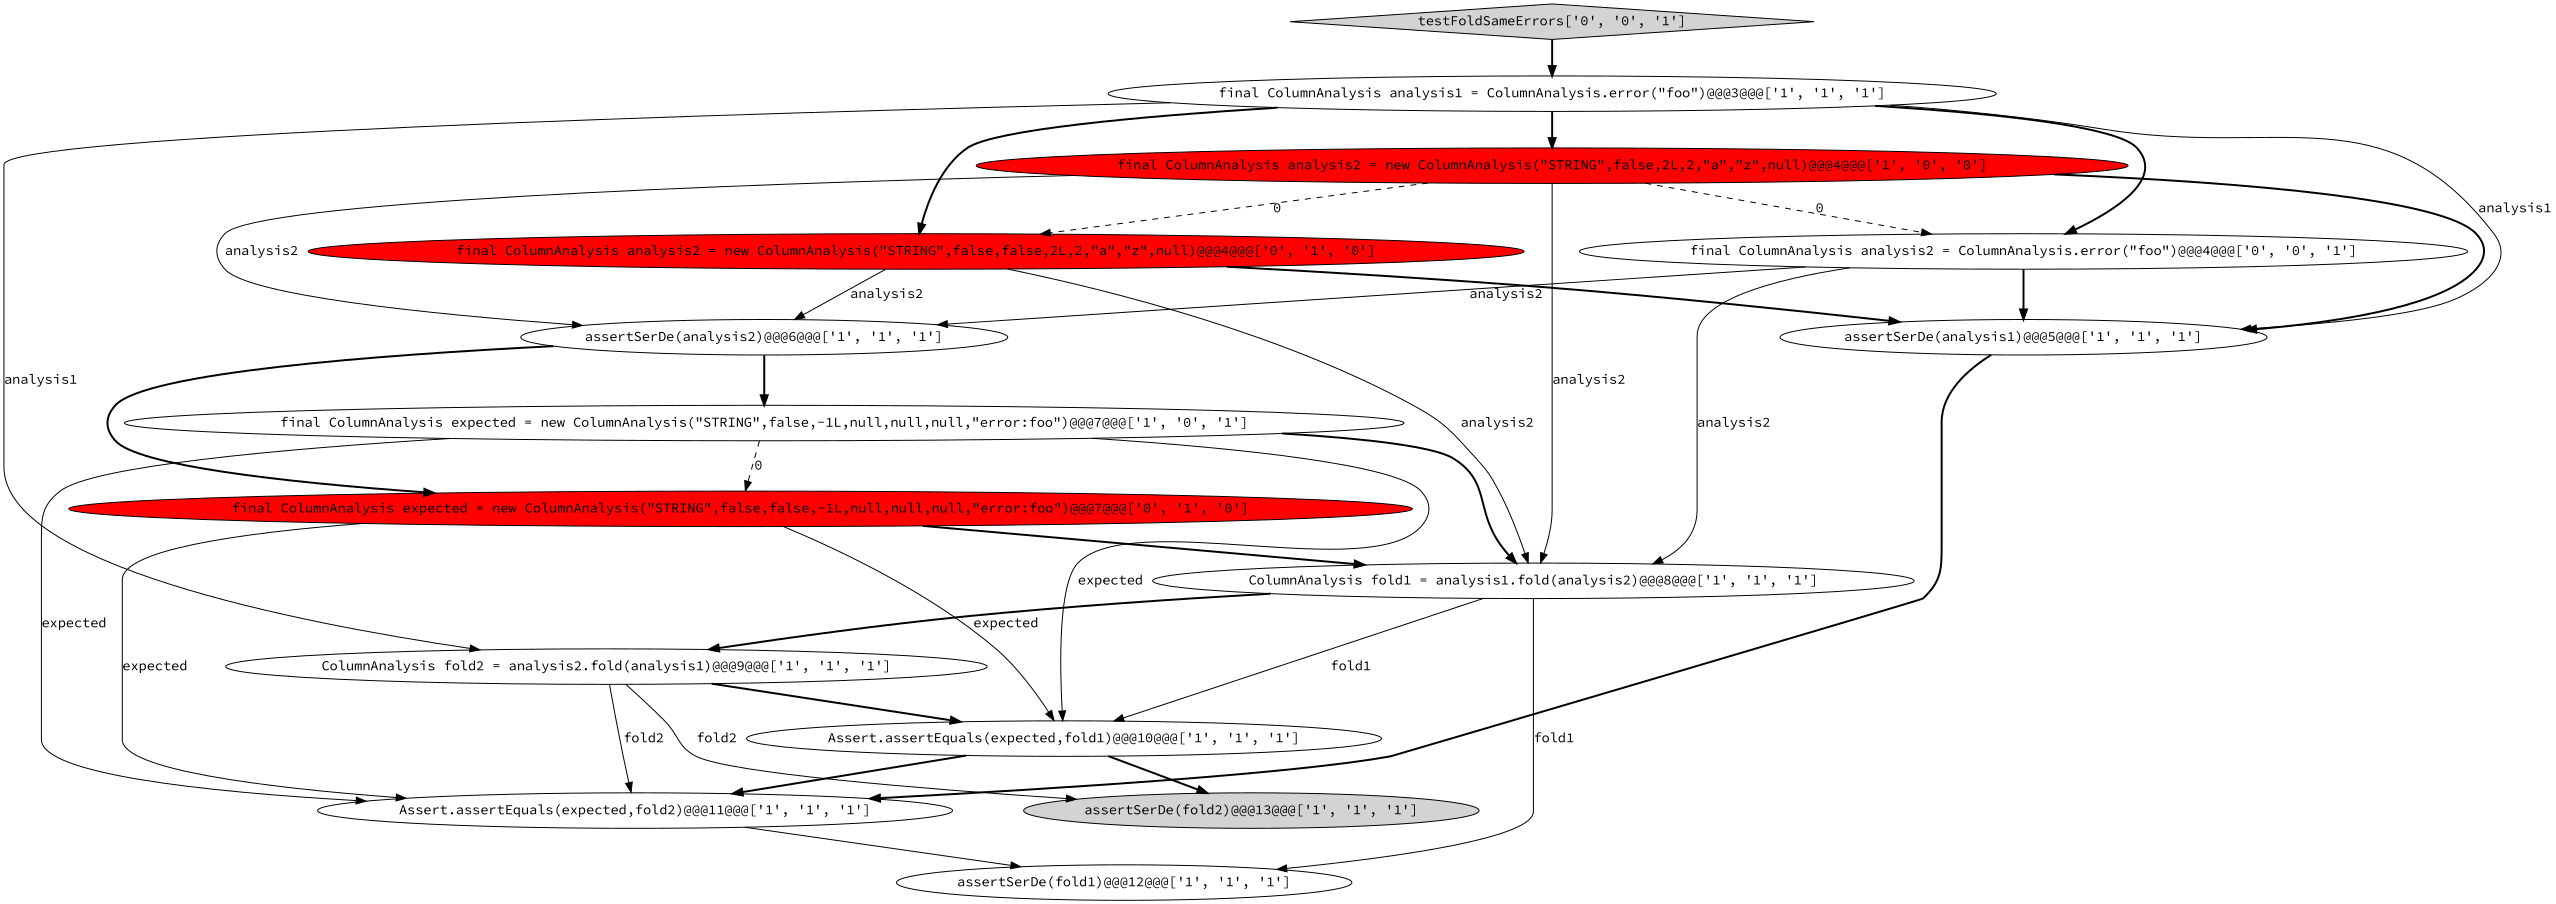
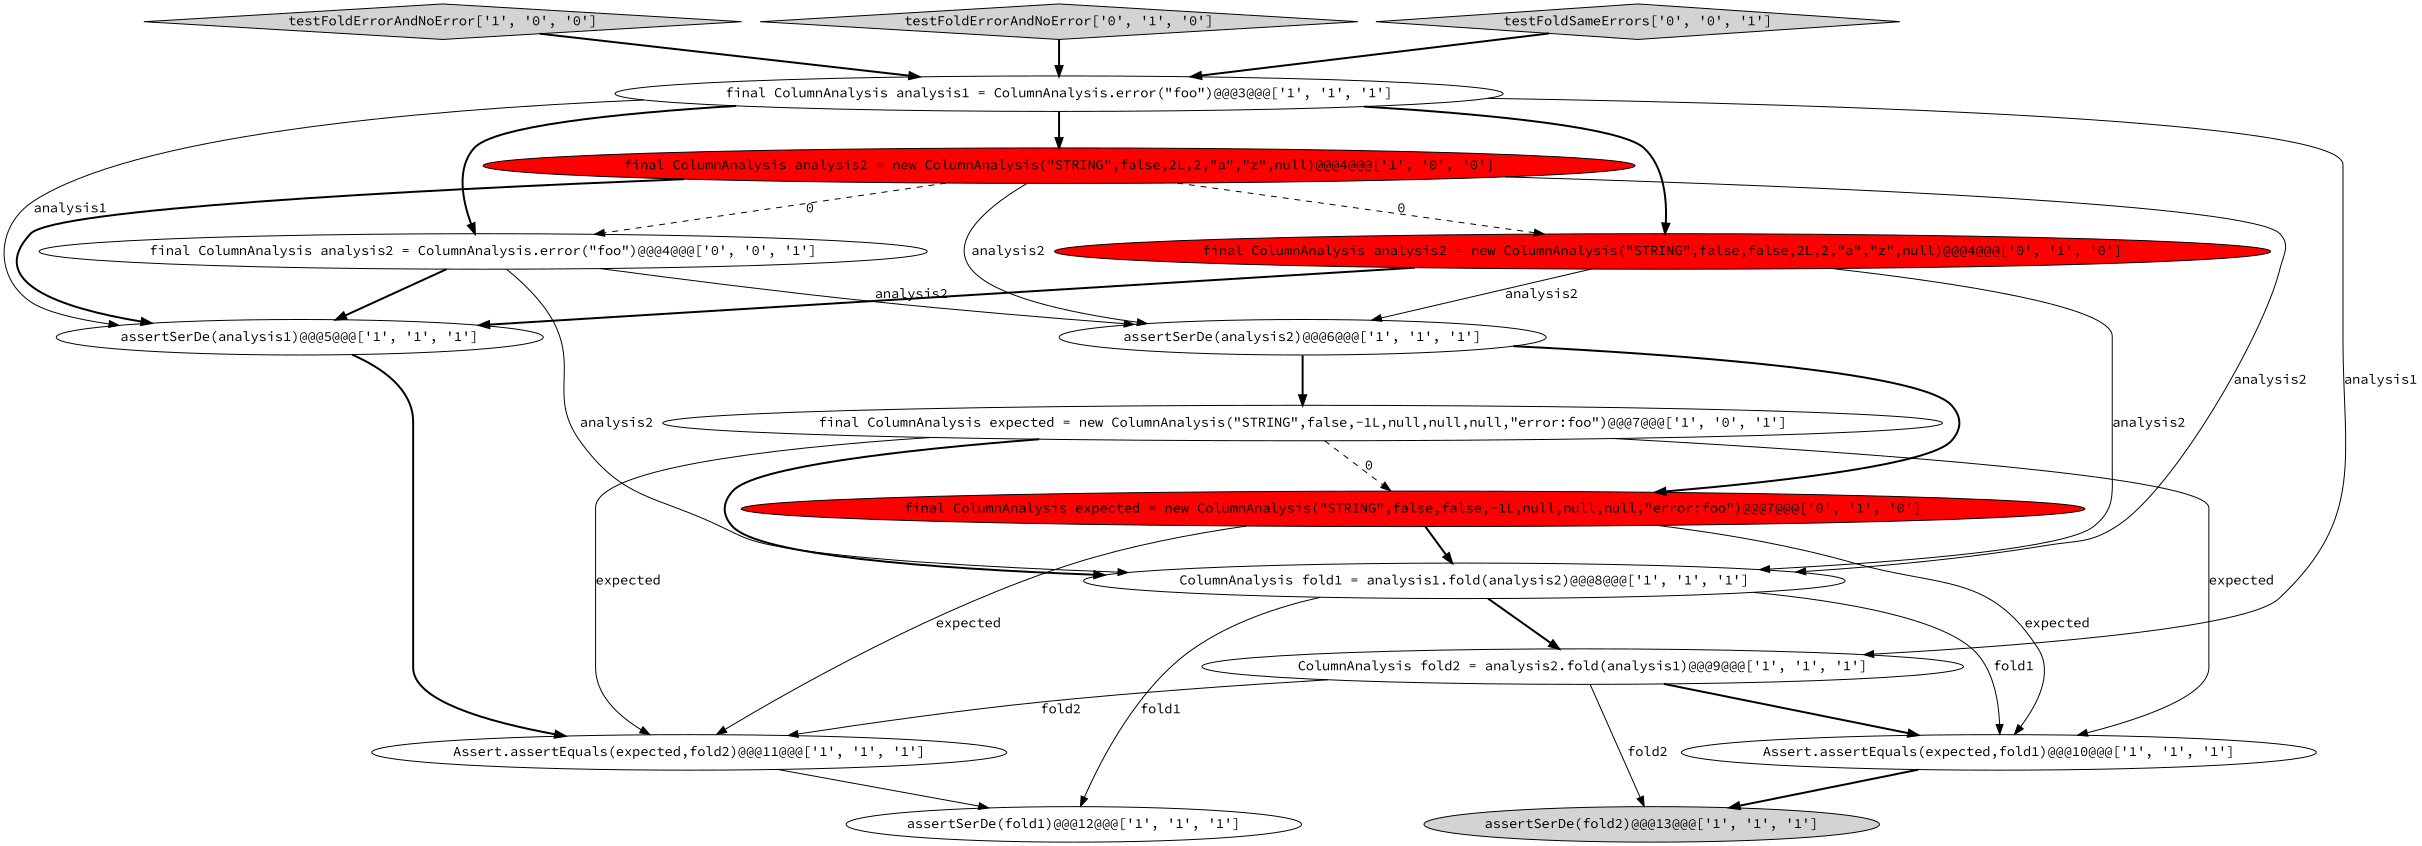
  digraph {
    fontname="Source Code Pro"
    node [fillcolor=white fontname="Source Code Pro" shape=ellipse style=filled]
    edge [fontname="Source Code Pro" style=bold]
    n1 [label="Assert.assertEquals(expected,fold2)@@@11@@@['1', '1', '1']"]
    n2 [label="assertSerDe(fold1)@@@12@@@['1', '1', '1']"]
    n3 [label="Assert.assertEquals(expected,fold1)@@@10@@@['1', '1', '1']"]
    n4 [fillcolor=lightgray label="assertSerDe(fold2)@@@13@@@['1', '1', '1']"]
    n5 [fillcolor=red label="final ColumnAnalysis expected = new ColumnAnalysis(\"STRING\",false,false,-1L,null,null,null,\"error:foo\")@@@7@@@['0', '1', '0']"]
    n6 [label="ColumnAnalysis fold1 = analysis1.fold(analysis2)@@@8@@@['1', '1', '1']"]
    n7 [label="ColumnAnalysis fold2 = analysis2.fold(analysis1)@@@9@@@['1', '1', '1']"]
+   n8 [fillcolor=lightgray label="testFoldErrorAndNoError['1', '0', '0']" shape=diamond]
    n9 [label="final ColumnAnalysis analysis1 = ColumnAnalysis.error(\"foo\")@@@3@@@['1', '1', '1']"]
    n10 [fillcolor=red label="final ColumnAnalysis analysis2 = new ColumnAnalysis(\"STRING\",false,false,2L,2,\"a\",\"z\",null)@@@4@@@['0', '1', '0']"]
    n11 [label="assertSerDe(analysis1)@@@5@@@['1', '1', '1']"]
    n12 [fillcolor=red label="final ColumnAnalysis analysis2 = new ColumnAnalysis(\"STRING\",false,2L,2,\"a\",\"z\",null)@@@4@@@['1', '0', '0']"]
    n13 [label="final ColumnAnalysis analysis2 = ColumnAnalysis.error(\"foo\")@@@4@@@['0', '0', '1']"]
    n14 [label="assertSerDe(analysis2)@@@6@@@['1', '1', '1']"]
    n15 [label="final ColumnAnalysis expected = new ColumnAnalysis(\"STRING\",false,-1L,null,null,null,\"error:foo\")@@@7@@@['1', '0', '1']"]
+   n16 [fillcolor=lightgray label="testFoldErrorAndNoError['0', '1', '0']" shape=diamond]
    n17 [fillcolor=lightgray label="testFoldSameErrors['0', '0', '1']" shape=diamond]
    n1 -> n2 [style=solid]
-   n3 -> n1
    n3 -> n4
    n5 -> n1 [label=expected style=solid]
    n5 -> n3 [label=expected style=solid]
    n5 -> n6
    n6 -> n2 [label=fold1 style=solid]
    n6 -> n3 [label=fold1 style=solid]
    n6 -> n7
    n7 -> n1 [label=fold2 style=solid]
    n7 -> n3
    n7 -> n4 [label=fold2 style=solid]
+   n8 -> n9
    n9 -> n7 [label=analysis1 style=solid]
    n9 -> n10
    n9 -> n11 [label=analysis1 style=solid]
    n9 -> n12
    n9 -> n13
    n10 -> n6 [label=analysis2 style=solid]
    n10 -> n11
    n10 -> n14 [label=analysis2 style=solid]
    n11 -> n1
    n12 -> n6 [label=analysis2 style=solid]
    n12 -> n10 [label=0 style=dashed]
    n12 -> n11
    n12 -> n13 [label=0 style=dashed]
    n12 -> n14 [label=analysis2 style=solid]
    n13 -> n6 [label=analysis2 style=solid]
    n13 -> n11
    n13 -> n14 [label=analysis2 style=solid]
    n14 -> n5
    n14 -> n15
    n15 -> n1 [label=expected style=solid]
    n15 -> n3 [label=expected style=solid]
    n15 -> n5 [label=0 style=dashed]
    n15 -> n6
+   n16 -> n9
    n17 -> n9
  }
